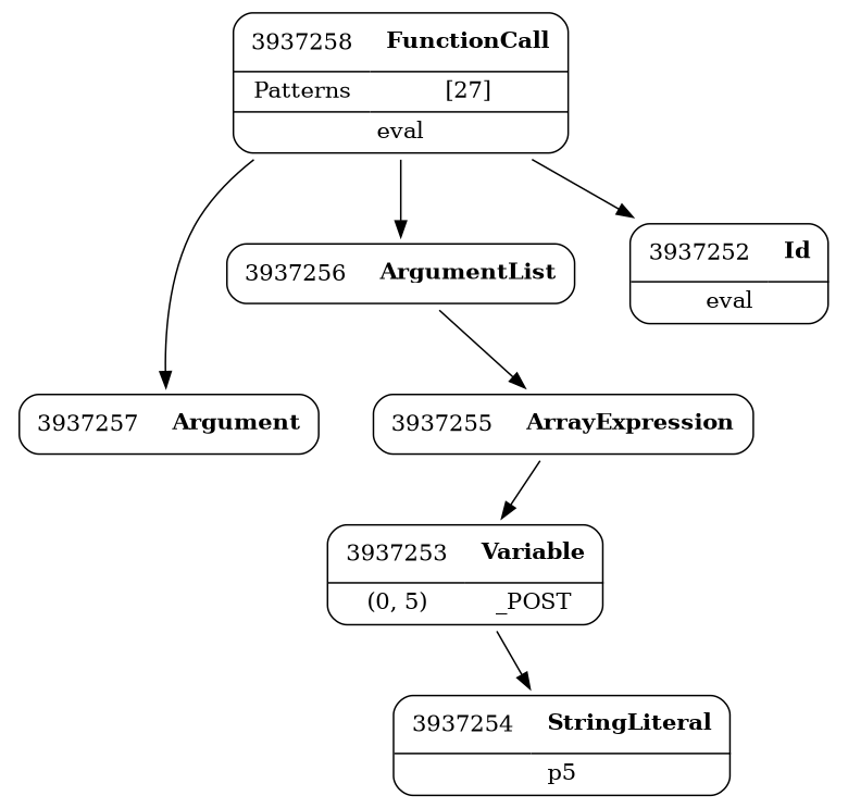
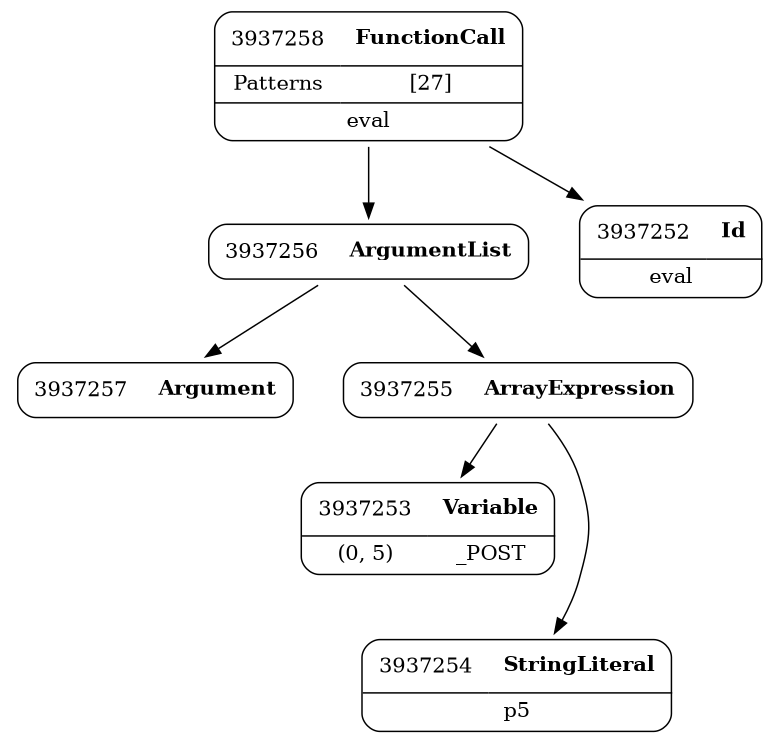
  digraph {
    node [shape=none]
    edge [weight=2]
    n1 [label=<<TABLE border='1' cellspacing='0' cellpadding='10' style='rounded' ><TR><TD border='0'>3937256</TD><TD border='0'><B>ArgumentList</B></TD></TR></TABLE>>]
    n2 [label=<<TABLE border='1' cellspacing='0' cellpadding='10' style='rounded' ><TR><TD border='0'>3937257</TD><TD border='0'><B>Argument</B></TD></TR></TABLE>>]
    n3 [label=<<TABLE border='1' cellspacing='0' cellpadding='10' style='rounded' ><TR><TD border='0'>3937255</TD><TD border='0'><B>ArrayExpression</B></TD></TR></TABLE>>]
    n4 [label=<<TABLE border='1' cellspacing='0' cellpadding='10' style='rounded' ><TR><TD border='0'>3937253</TD><TD border='0'><B>Variable</B></TD></TR><HR/><TR><TD border='0' cellpadding='5'>(0, 5)</TD><TD border='0' cellpadding='5'>_POST</TD></TR></TABLE>>]
    n5 [label=<<TABLE border='1' cellspacing='0' cellpadding='10' style='rounded' ><TR><TD border='0'>3937254</TD><TD border='0'><B>StringLiteral</B></TD></TR><HR/><TR><TD border='0' cellpadding='5' colspan='2'>p5</TD></TR></TABLE>>]
    n6 [label=<<TABLE border='1' cellspacing='0' cellpadding='10' style='rounded' ><TR><TD border='0'>3937258</TD><TD border='0'><B>FunctionCall</B></TD></TR><HR/><TR><TD border='0' cellpadding='5'>Patterns</TD><TD border='0' cellpadding='5'>[27]</TD></TR><HR/><TR><TD border='0' cellpadding='5' colspan='2'>eval</TD></TR></TABLE>>]
    n7 [label=<<TABLE border='1' cellspacing='0' cellpadding='10' style='rounded' ><TR><TD border='0'>3937252</TD><TD border='0'><B>Id</B></TD></TR><HR/><TR><TD border='0' cellpadding='5' colspan='2'>eval</TD></TR></TABLE>>]
-   n6 -> n2
+   n1 -> n2
    n1 -> n3
    n3 -> n4
-   n4 -> n5
+   n3 -> n5
    n6 -> n1
    n6 -> n7
  }
